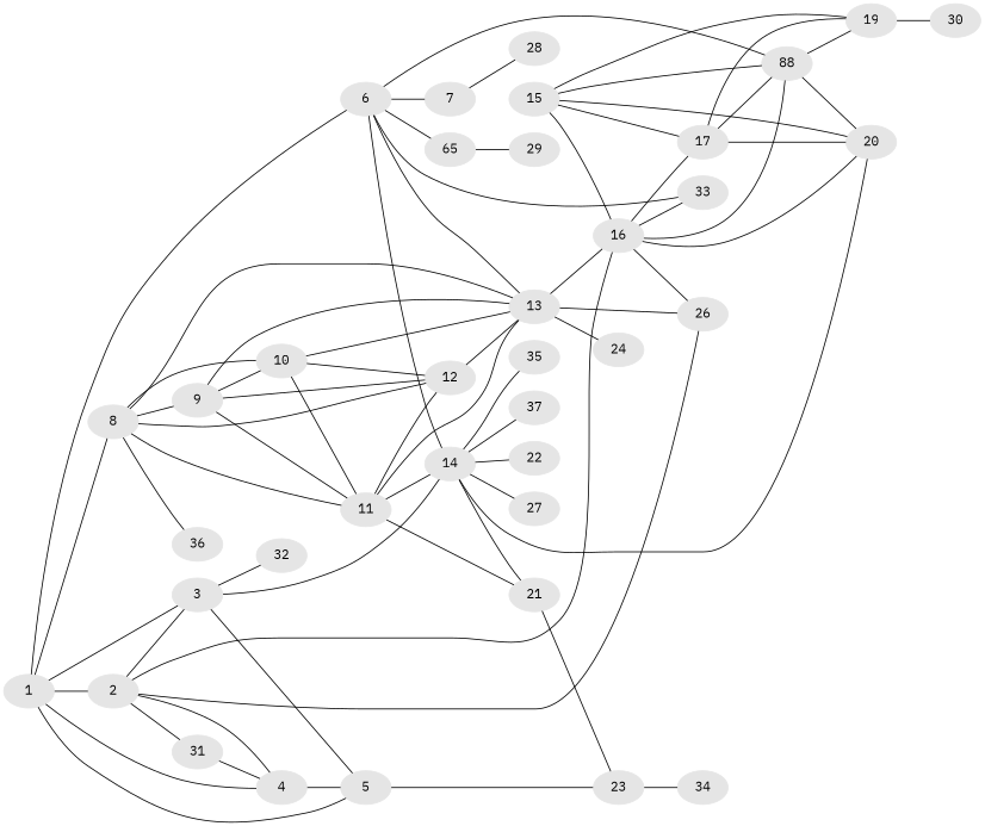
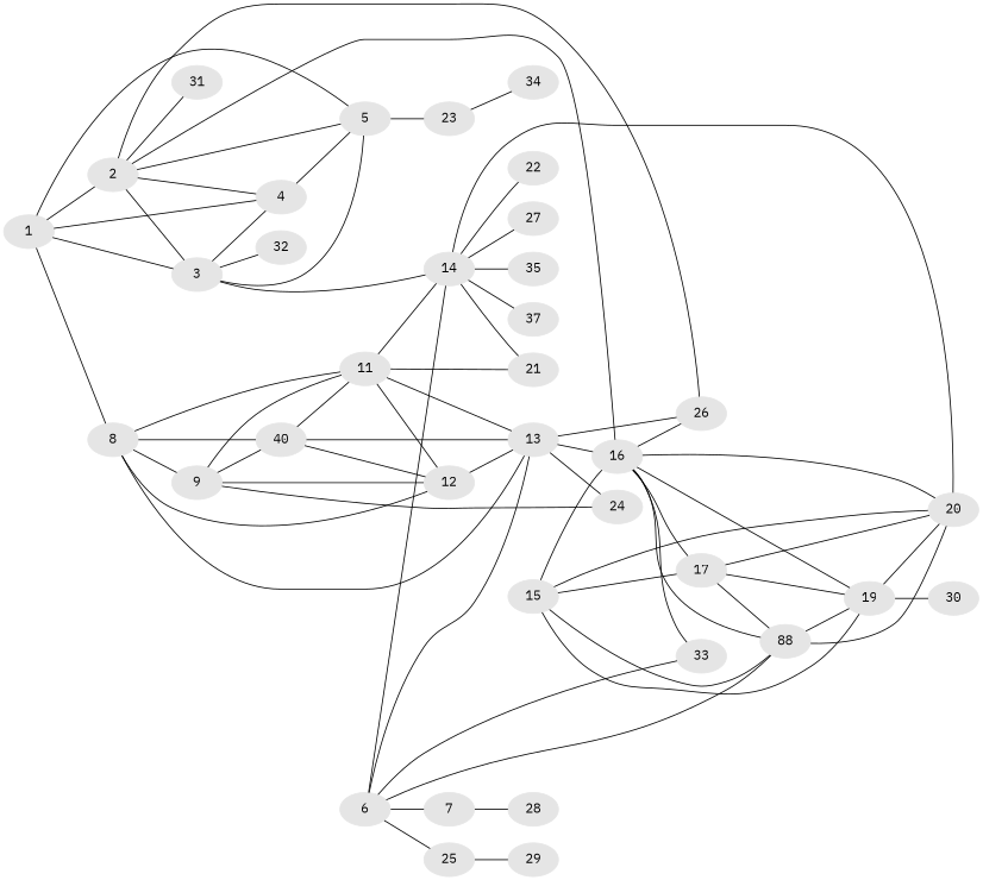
  graph {
    fontname="IBM Plex Mono"
    rankdir=LR
    node [color=gray90 fontname="IBM Plex Mono" style=filled]
    edge [fontname="IBM Plex Mono" weight=1.0]
    1
    2
    3
    4
    5
    6
    8
    16
    26
    31
    14
    32
    23
    7
    13
    n16 [label=88]
-   25 [label=65]
+   25
    33
    9
-   10
+   10 [label=40]
    11
    12
-   36
    20
    17
    19
    21
    22
    27
    35
    37
    34
    28
    24
    29
    15
    30
    1 -- 2 [weight=2.0]
    1 -- 3 [weight=2.0]
    1 -- 4 [weight=3.0]
    1 -- 5 [weight=2.0]
-   1 -- 6
    1 -- 8
    2 -- 3
    2 -- 4
+   2 -- 5
    2 -- 16
    2 -- 26
    2 -- 31
-   31 -- 4
+   3 -- 4
    3 -- 5
    3 -- 14
    3 -- 32
    4 -- 5
    5 -- 23 [weight=4.0]
    6 -- 14
    6 -- 7 [weight=5.0]
    6 -- 13
    6 -- n16
    6 -- 25
    6 -- 33
    8 -- 13
    8 -- 9
    8 -- 10 [weight=2.0]
    8 -- 11
    8 -- 12
-   8 -- 36
    16 -- 26
    16 -- n16
    16 -- 33 [weight=2.0]
    16 -- 20
    16 -- 17
+   16 -- 19
    14 -- 20
    14 -- 21
    14 -- 22 [weight=4.0]
    14 -- 27 [weight=3.0]
    14 -- 35 [weight=4.0]
    14 -- 37
    23 -- 34
    7 -- 28
    13 -- 16
    13 -- 26 [weight=4.0]
    13 -- 24
    n16 -- 20
    n16 -- 19
    25 -- 29
-   9 -- 13
+   9 -- 24
    9 -- 10
    9 -- 11
    9 -- 12
    10 -- 13
    10 -- 11
    10 -- 12
    11 -- 14
    11 -- 13
    11 -- 12
    11 -- 21 [weight=4.0]
    12 -- 13
    17 -- n16
    17 -- 20
    17 -- 19
+   19 -- 20
    19 -- 30
-   21 -- 23
    15 -- 16
    15 -- n16
    15 -- 20
    15 -- 17
    15 -- 19
  }
